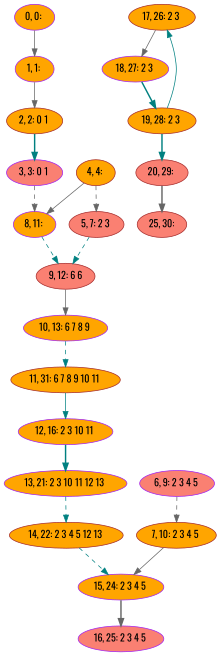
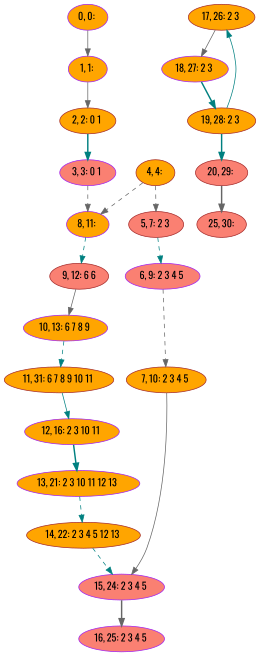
  digraph {
    fontname=Oswald
    node [color=purple fillcolor=orange fontname=Oswald style=filled]
    edge [color=gray40 fontname=Oswald style=solid]
    n1 [label="0, 0: "]
    n2 [label="1, 1: "]
    n3 [color=brown label="2, 2: 0 1 "]
    n4 [fillcolor=salmon label="3, 3: 0 1 "]
    n5 [label="8, 11: "]
    n6 [color=brown label="4, 4: "]
    n7 [color=brown fillcolor=salmon label="5, 7: 2 3 "]
    n8 [fillcolor=salmon label="6, 9: 2 3 4 5 "]
    n9 [color=brown fillcolor=salmon label="9, 12: 6 6"]
    n10 [color=brown label="7, 10: 2 3 4 5 "]
-   n11 [label="15, 24: 2 3 4 5 "]
+   n11 [fillcolor=salmon label="15, 24: 2 3 4 5 "]
    n12 [fillcolor=salmon label="16, 25: 2 3 4 5 "]
    n13 [label="10, 13: 6 7 8 9 "]
    n14 [color=brown label="11, 31: 6 7 8 9 10 11 "]
    n15 [label="12, 16: 2 3 10 11 "]
    n16 [label="13, 21: 2 3 10 11 12 13 "]
    n17 [color=brown label="14, 22: 2 3 4 5 12 13 "]
    n18 [color=brown label="17, 26: 2 3 "]
    n19 [label="18, 27: 2 3 "]
    n20 [color=brown label="19, 28: 2 3 "]
    n21 [color=brown fillcolor=salmon label="20, 29: "]
    n22 [color=brown fillcolor=salmon label="25, 30:"]
    n1 -> n2
    n2 -> n3
    n3 -> n4 [color=teal style=bold]
    n4 -> n5 [style=dashed]
    n5 -> n9 [color=teal style=dashed]
-   n6 -> n5
+   n6 -> n5 [style=dashed]
    n6 -> n7 [style=dashed]
-   n7 -> n9 [color=teal style=dashed]
+   n7 -> n8 [color=teal style=dashed]
    n8 -> n10 [style=dashed]
    n9 -> n13
    n10 -> n11
    n11 -> n12 [style=bold]
    n13 -> n14 [color=teal style=dashed]
    n14 -> n15 [color=teal]
    n15 -> n16 [color=teal style=bold]
    n16 -> n17 [color=teal style=dashed]
    n17 -> n11 [color=teal style=dashed]
    n18 -> n19
    n19 -> n20 [color=teal style=bold]
    n20 -> n18 [color=teal]
    n20 -> n21 [color=teal style=bold]
    n21 -> n22 [style=bold]
  }
